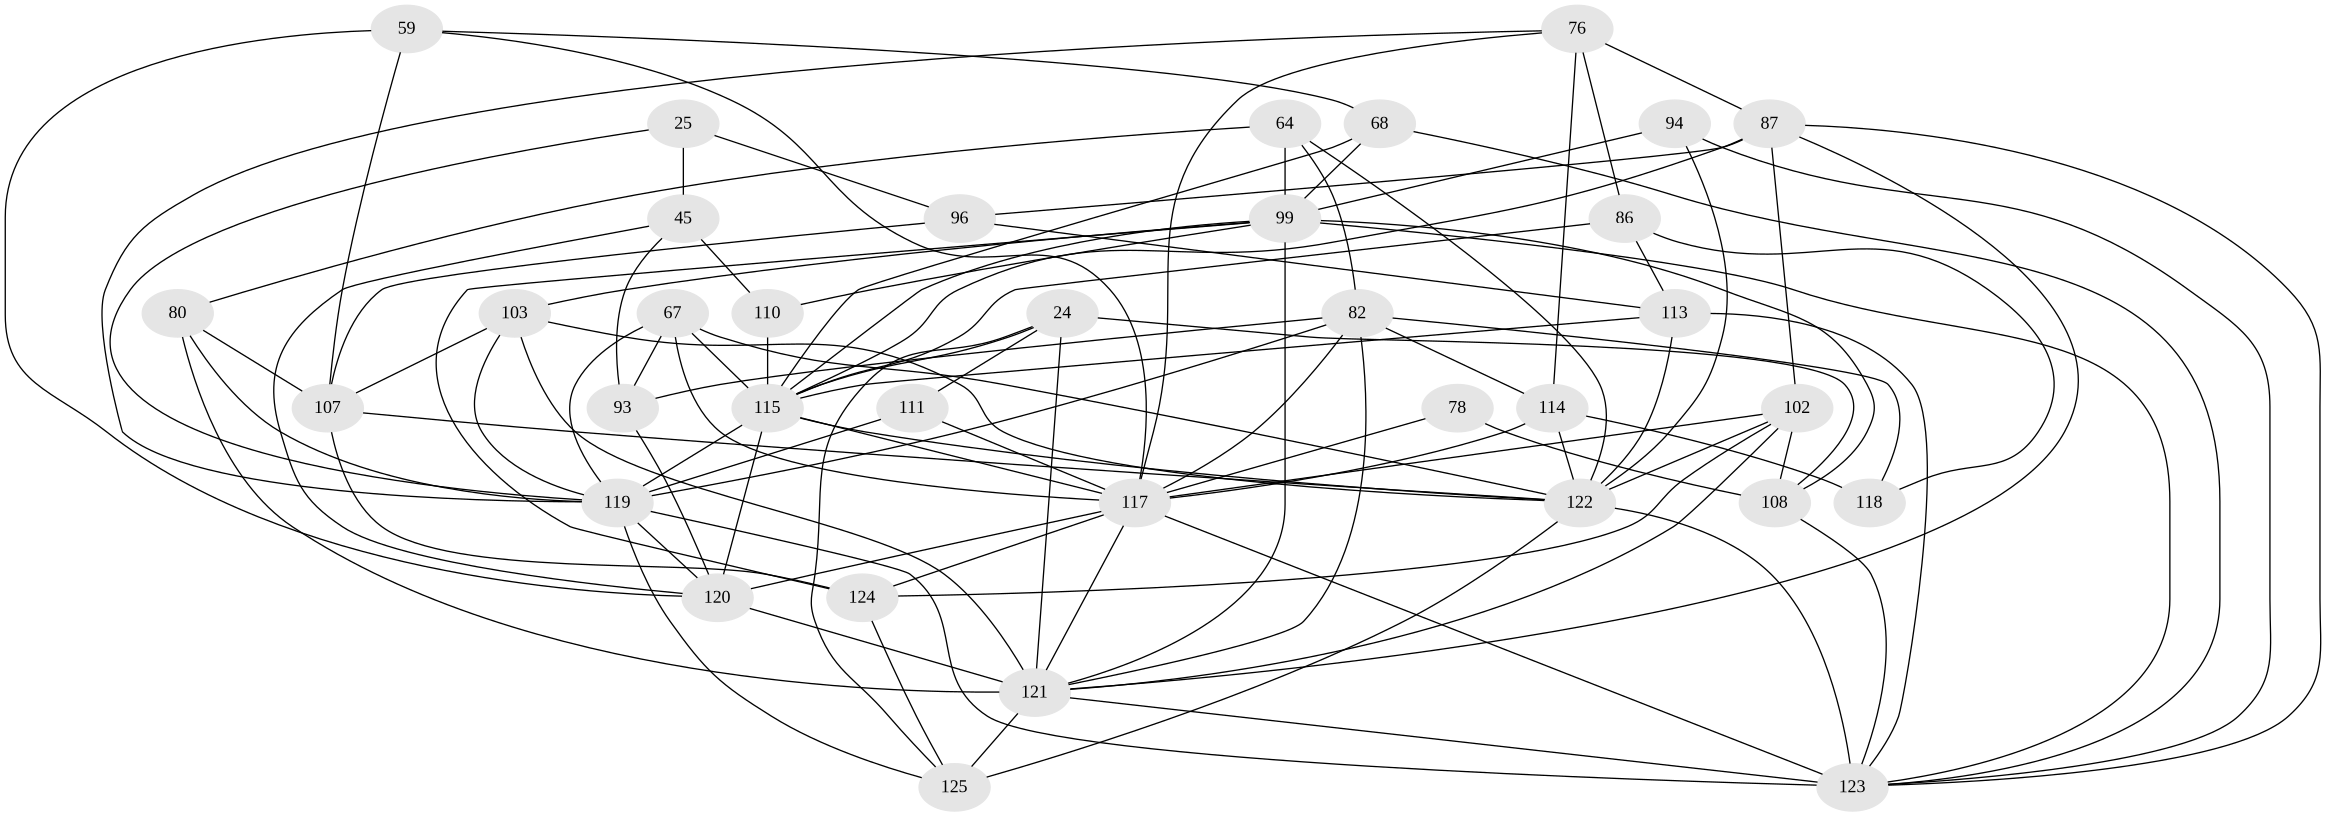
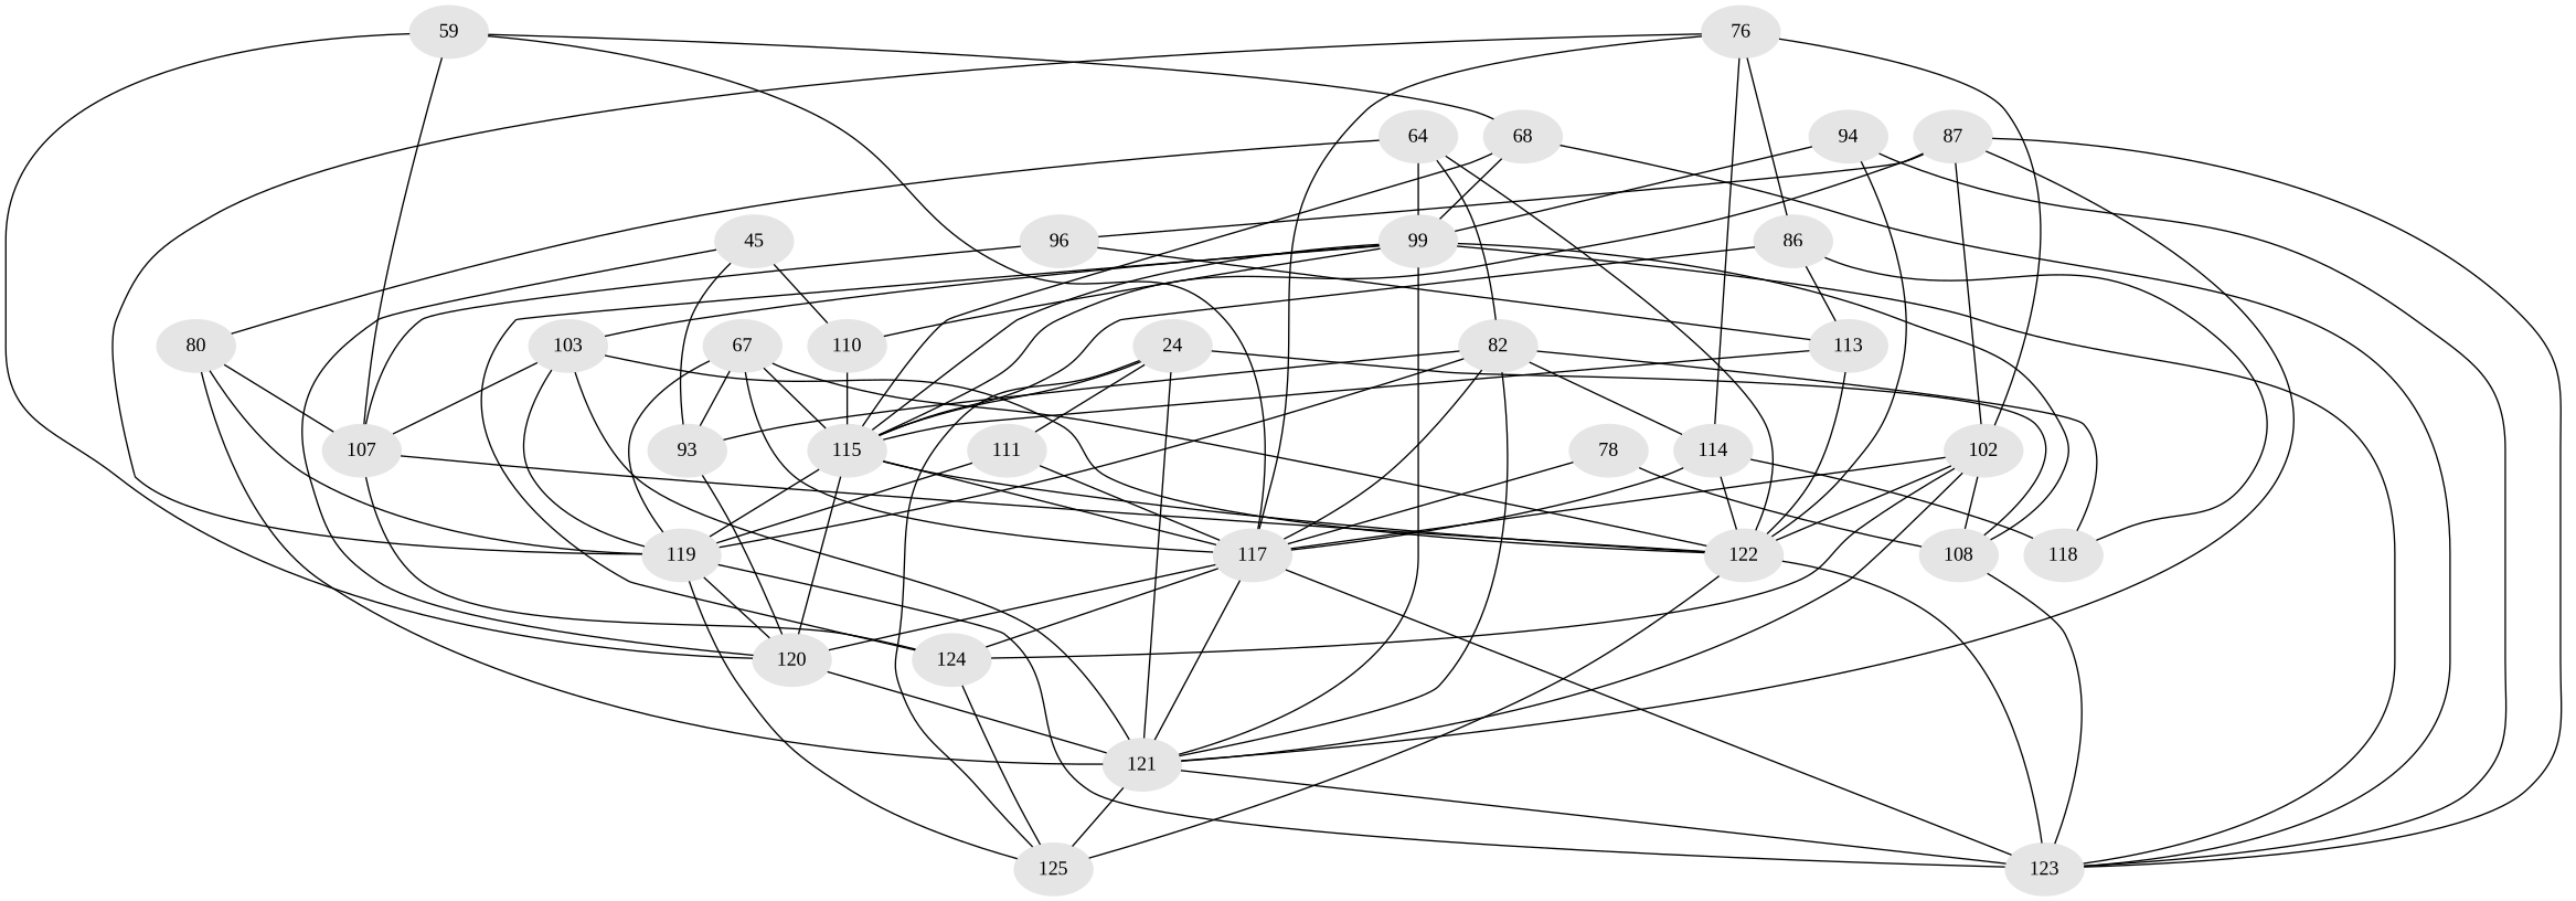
  graph {
    fontname="Liberation Serif"
    node [color=gray90 fontname="Liberation Serif" style=filled]
    edge [fontname="Liberation Serif"]
    24 [super="+19"]
    108 [super="+31"]
    111
    115 [super="+81+79"]
    121 [super="+73+105+109"]
    125 [super="+57+104"]
    123 [super="+61+97+69+90"]
    119 [super="+116+91"]
    117 [super="+56+88+70+63"]
    120 [super="+8+98+112"]
    122 [super="+13+40+89"]
    45 [super="+43"]
    93 [super="+84"]
    110
-   25
    96 [super="+74"]
    107 [super="+101"]
    113 [super="+106+46"]
    59 [super="+3"]
    68
    124 [super="+71"]
    99 [super="+32+83+41+34"]
    64 [super="+60"]
    80
    n25 [label=82 super="+82+65"]
    114 [super="+10+27"]
    118 [super="+52"]
    103 [super="+29"]
    67
    76 [super="+72"]
    86
    87 [super="+51"]
    102 [super="+33"]
    78
    94 [super="+77"]
    24 -- 108
    24 -- 111
    24 -- 115
    24 -- 121 [weight=2]
    24 -- 125
    108 -- 123
    111 -- 119
    111 -- 117 [weight=2]
    115 -- 119 [weight=2]
    115 -- 117 [weight=3]
    115 -- 120 [weight=2]
    115 -- 122
    121 -- 125 [weight=4]
    121 -- 123
    119 -- 125 [weight=3]
    119 -- 123 [weight=2]
    119 -- 120
    117 -- 121 [weight=2]
    117 -- 123 [weight=3]
    117 -- 120
    117 -- 124
    120 -- 121 [weight=3]
    122 -- 125 [weight=2]
    122 -- 123 [weight=3]
    45 -- 120
    45 -- 93
    45 -- 110 [weight=2]
    93 -- 120
    110 -- 115
-   25 -- 119
-   25 -- 45 [weight=2]
-   25 -- 96
    96 -- 107 [weight=2]
    96 -- 113
    107 -- 122
    107 -- 124
    113 -- 115
-   113 -- 123
    113 -- 122 [weight=4]
    59 -- 117
    59 -- 120
    59 -- 107
    59 -- 68
    68 -- 115
    68 -- 123
    68 -- 99
    124 -- 125 [weight=2]
    99 -- 108
    99 -- 115 [weight=3]
    99 -- 121 [weight=2]
    99 -- 123
    99 -- 110
    99 -- 124
    99 -- 103
    64 -- 122
    64 -- 99 [weight=2]
    64 -- 80
    64 -- n25 [weight=2]
    80 -- 121
    80 -- 119
    80 -- 107
    n25 -- 121 [weight=2]
    n25 -- 119 [weight=3]
    n25 -- 117 [weight=2]
    n25 -- 93 [weight=2]
    n25 -- 114
    n25 -- 118 [weight=2]
    114 -- 117
    114 -- 122
    114 -- 118 [weight=2]
    103 -- 121
    103 -- 119
    103 -- 122 [weight=2]
    103 -- 107
    67 -- 115
    67 -- 119
    67 -- 117
    67 -- 122
    67 -- 93
    76 -- 119 [weight=2]
    76 -- 117
    76 -- 114 [weight=2]
    76 -- 86
-   76 -- 87 [weight=2]
+   76 -- 102 [weight=2]
    86 -- 115
    86 -- 113
    86 -- 118
    87 -- 115
    87 -- 121
    87 -- 123
    87 -- 96 [weight=2]
    87 -- 102
    102 -- 108
    102 -- 121 [weight=2]
    102 -- 117
    102 -- 122 [weight=2]
    102 -- 124
    78 -- 108 [weight=2]
    78 -- 117 [weight=2]
    94 -- 123 [weight=2]
    94 -- 122
    94 -- 99 [weight=3]
  }
